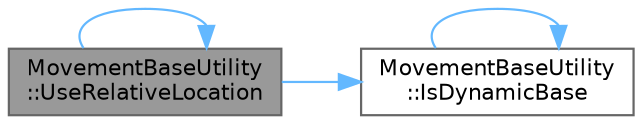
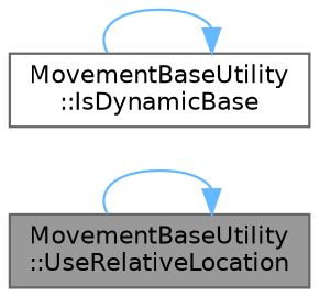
  digraph {
    rankdir=LR
    node [fontname=Helvetica fontsize=10 shape=box style=filled]
    edge [color=steelblue1 fontname=Helvetica fontsize=10 labelfontname=Helvetica labelfontsize=10 style=solid]
    n1 [color=gray40 fillcolor=grey60 fontcolor=black height=0.2 label="MovementBaseUtility\l::UseRelativeLocation" width=0.4]
    n2 [color=grey40 fillcolor=white height=0.2 label="MovementBaseUtility\l::IsDynamicBase" width=0.4]
    n1 -> n1
-   n1 -> n2
    n2 -> n2
  }
